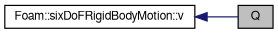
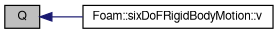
  digraph {
    rankdir=LR
    node [color=black fontname=FreeSans fontsize=10 shape=record]
    n1 [fillcolor=grey75 fontcolor=black height=0.2 label=Q style=filled width=0.4]
    n2 [height=0.2 label="Foam::sixDoFRigidBodyMotion::v" width=0.4]
-   n2 -> n1 [color=midnightblue dir=back fontname=FreeSans fontsize=10 labelfontname=FreeSans labelfontsize=10 style=solid]
+   n1 -> n2 [color=midnightblue dir=back fontname=FreeSans fontsize=10 labelfontname=FreeSans labelfontsize=10 style=solid]
  }
